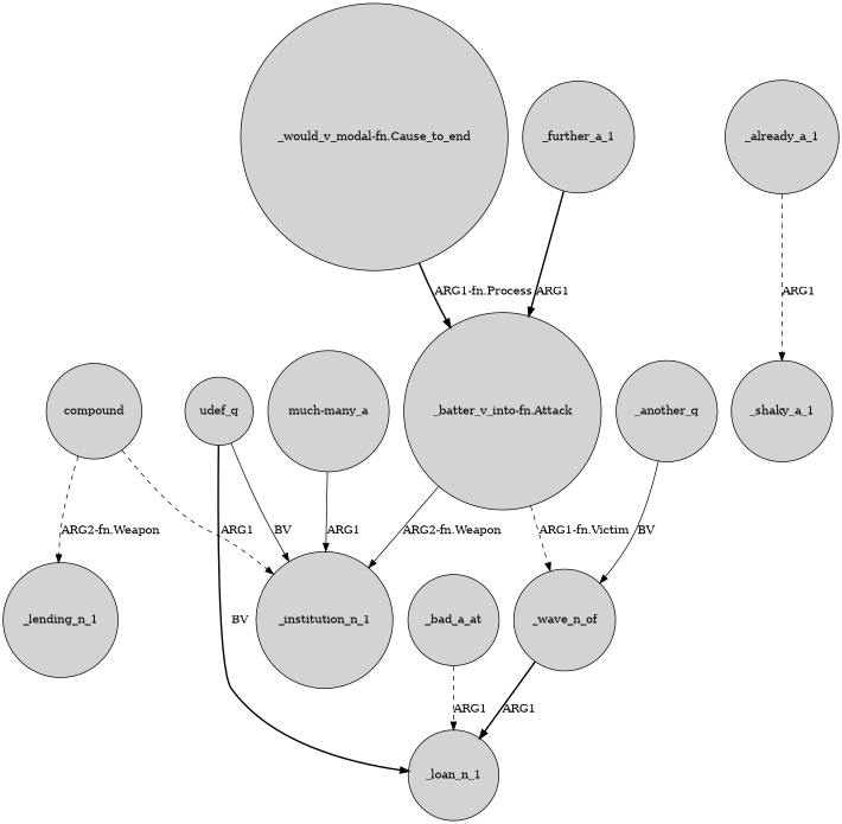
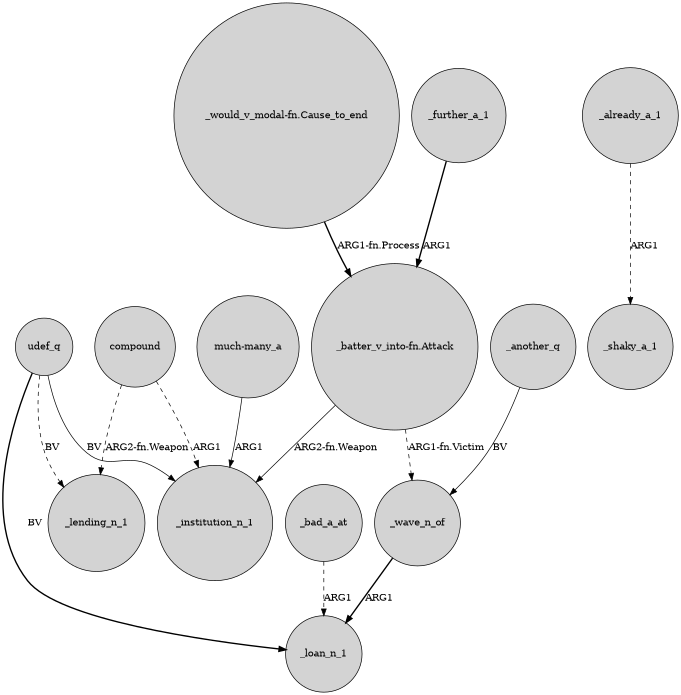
  digraph {
    node [shape=circle style=filled]
    edge [style=dashed]
    udef_q
    _institution_n_1
    _lending_n_1
    _loan_n_1
    compound
    _already_a_1
    _shaky_a_1
    _bad_a_at
    "_would_v_modal-fn.Cause_to_end"
    "_batter_v_into-fn.Attack"
    _wave_n_of
    _another_q
    "much-many_a"
    _further_a_1
    udef_q -> _institution_n_1 [label=BV style=solid]
+   udef_q -> _lending_n_1 [label=BV]
    udef_q -> _loan_n_1 [label=BV style=bold]
    compound -> _institution_n_1 [label=ARG1]
    compound -> _lending_n_1 [label="ARG2-fn.Weapon"]
    _already_a_1 -> _shaky_a_1 [label=ARG1]
    _bad_a_at -> _loan_n_1 [label=ARG1]
    "_would_v_modal-fn.Cause_to_end" -> "_batter_v_into-fn.Attack" [label="ARG1-fn.Process" style=bold]
    "_batter_v_into-fn.Attack" -> _institution_n_1 [label="ARG2-fn.Weapon" style=solid]
    "_batter_v_into-fn.Attack" -> _wave_n_of [label="ARG1-fn.Victim"]
    _wave_n_of -> _loan_n_1 [label=ARG1 style=bold]
    _another_q -> _wave_n_of [label=BV style=solid]
    "much-many_a" -> _institution_n_1 [label=ARG1 style=solid]
    _further_a_1 -> "_batter_v_into-fn.Attack" [label=ARG1 style=bold]
  }
